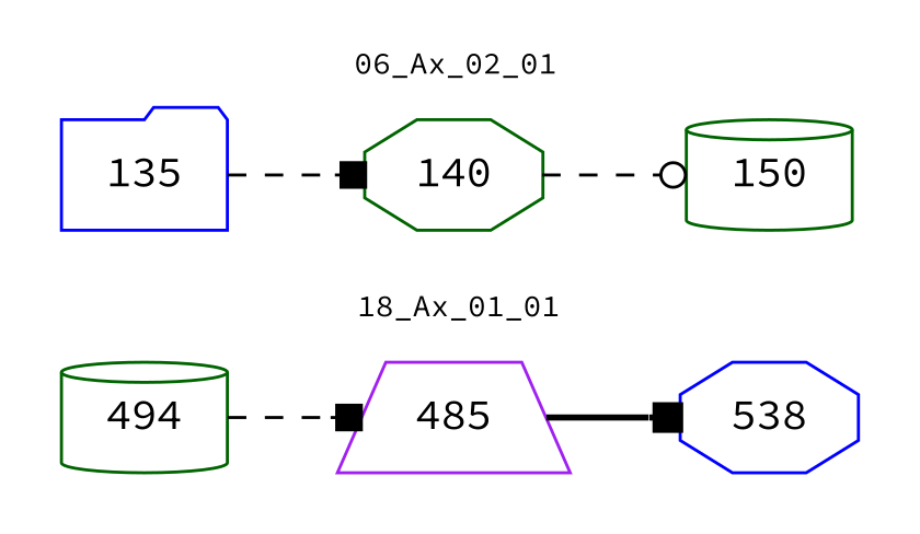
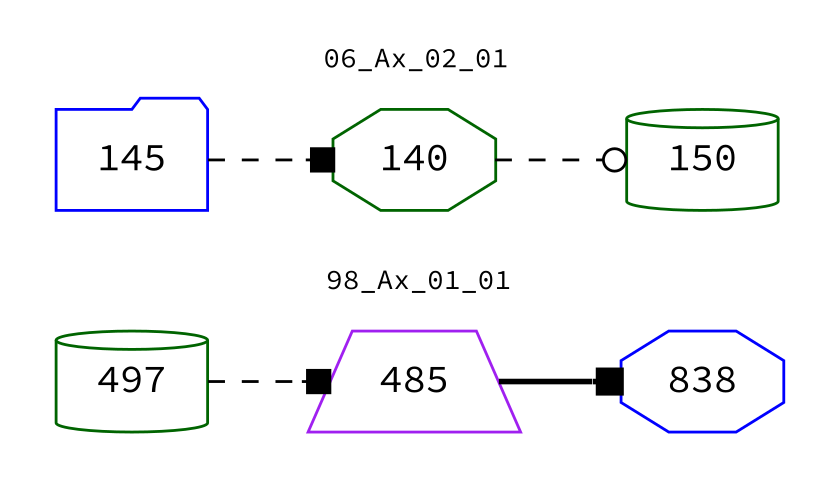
  digraph {
    fontname="Source Code Pro"
    rankdir=LR
    node [color=darkgreen fontname="Source Code Pro" shape=cylinder]
    edge [arrowhead=box color=black fontname="Source Code Pro" style=dashed]
-   n1 [label=494]
+   n1 [label=497]
    n2 [color=purple label=485 shape=trapezium]
-   n3 [color=blue label=538 shape=octagon]
-   n4 [color=blue label=135 shape=folder]
+   n3 [color=blue label=838 shape=octagon]
+   n4 [color=blue label=145 shape=folder]
    n5 [label=140 shape=octagon]
    n6 [label=150]
    subgraph cluster_1 {
      color=white
      fontsize=10
-     label="18_Ax_01_01"
+     label="98_Ax_01_01"
      n1
      n2
      n3
    }
    subgraph cluster_2 {
      color=white
      fontsize=10
      label="06_Ax_02_01"
      n4
      n5
      n6
    }
    n1 -> n2
    n2 -> n3 [style=bold]
    n4 -> n5
    n5 -> n6 [arrowhead=odot]
  }
